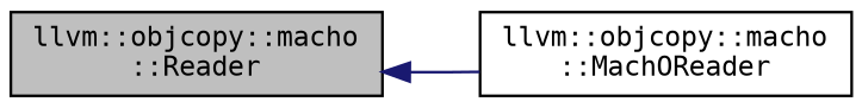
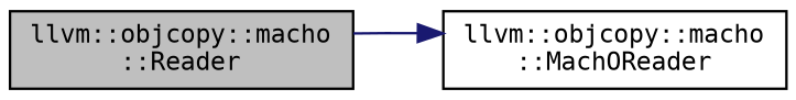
  digraph {
    rankdir=LR
    fontname="DejaVu Sans Mono"
    node [color=black fontname="DejaVu Sans Mono" fontsize=10 shape=record]
    n1 [fillcolor=grey75 fontcolor=black height=0.2 label="llvm::objcopy::macho\l::Reader" style=filled width=0.4]
    n2 [height=0.2 label="llvm::objcopy::macho\l::MachOReader" width=0.4]
-   n1 -> n2 [color=midnightblue dir=back fontname="DejaVu Sans Mono" fontsize=10 labelfontname=Helvetica labelfontsize=10 style=solid]
+   n2 -> n1 [color=midnightblue dir=back fontname="DejaVu Sans Mono" fontsize=10 labelfontname=Helvetica labelfontsize=10 style=solid]
  }
